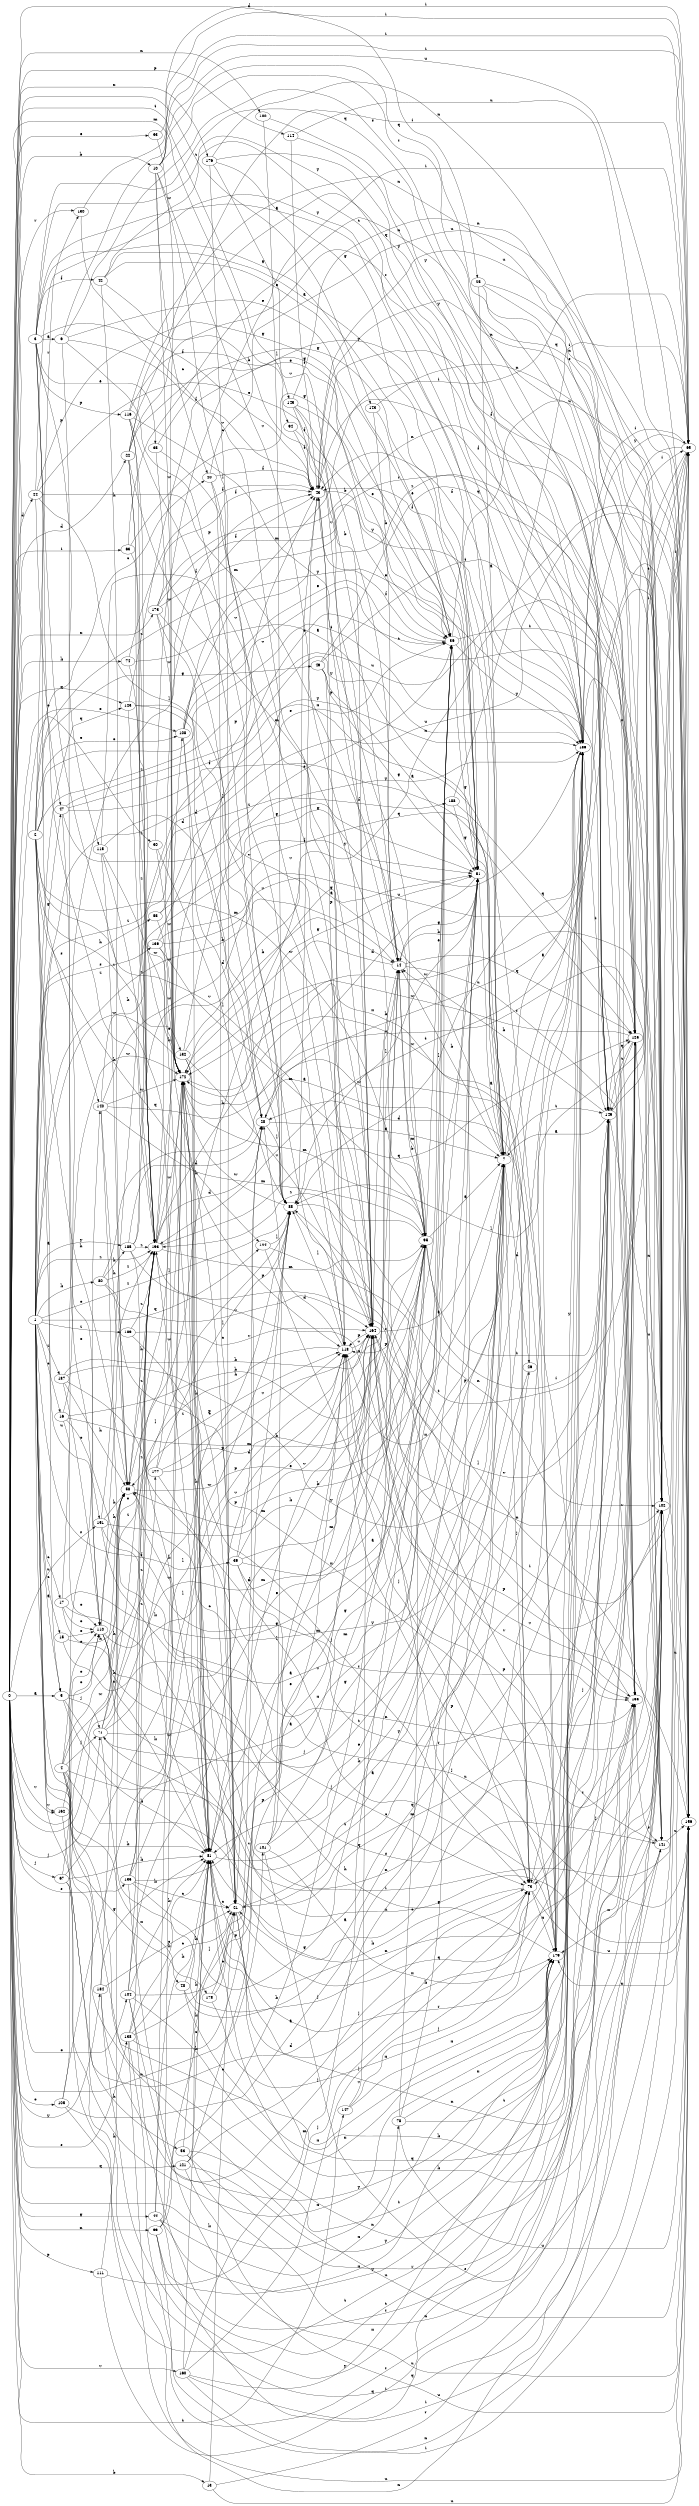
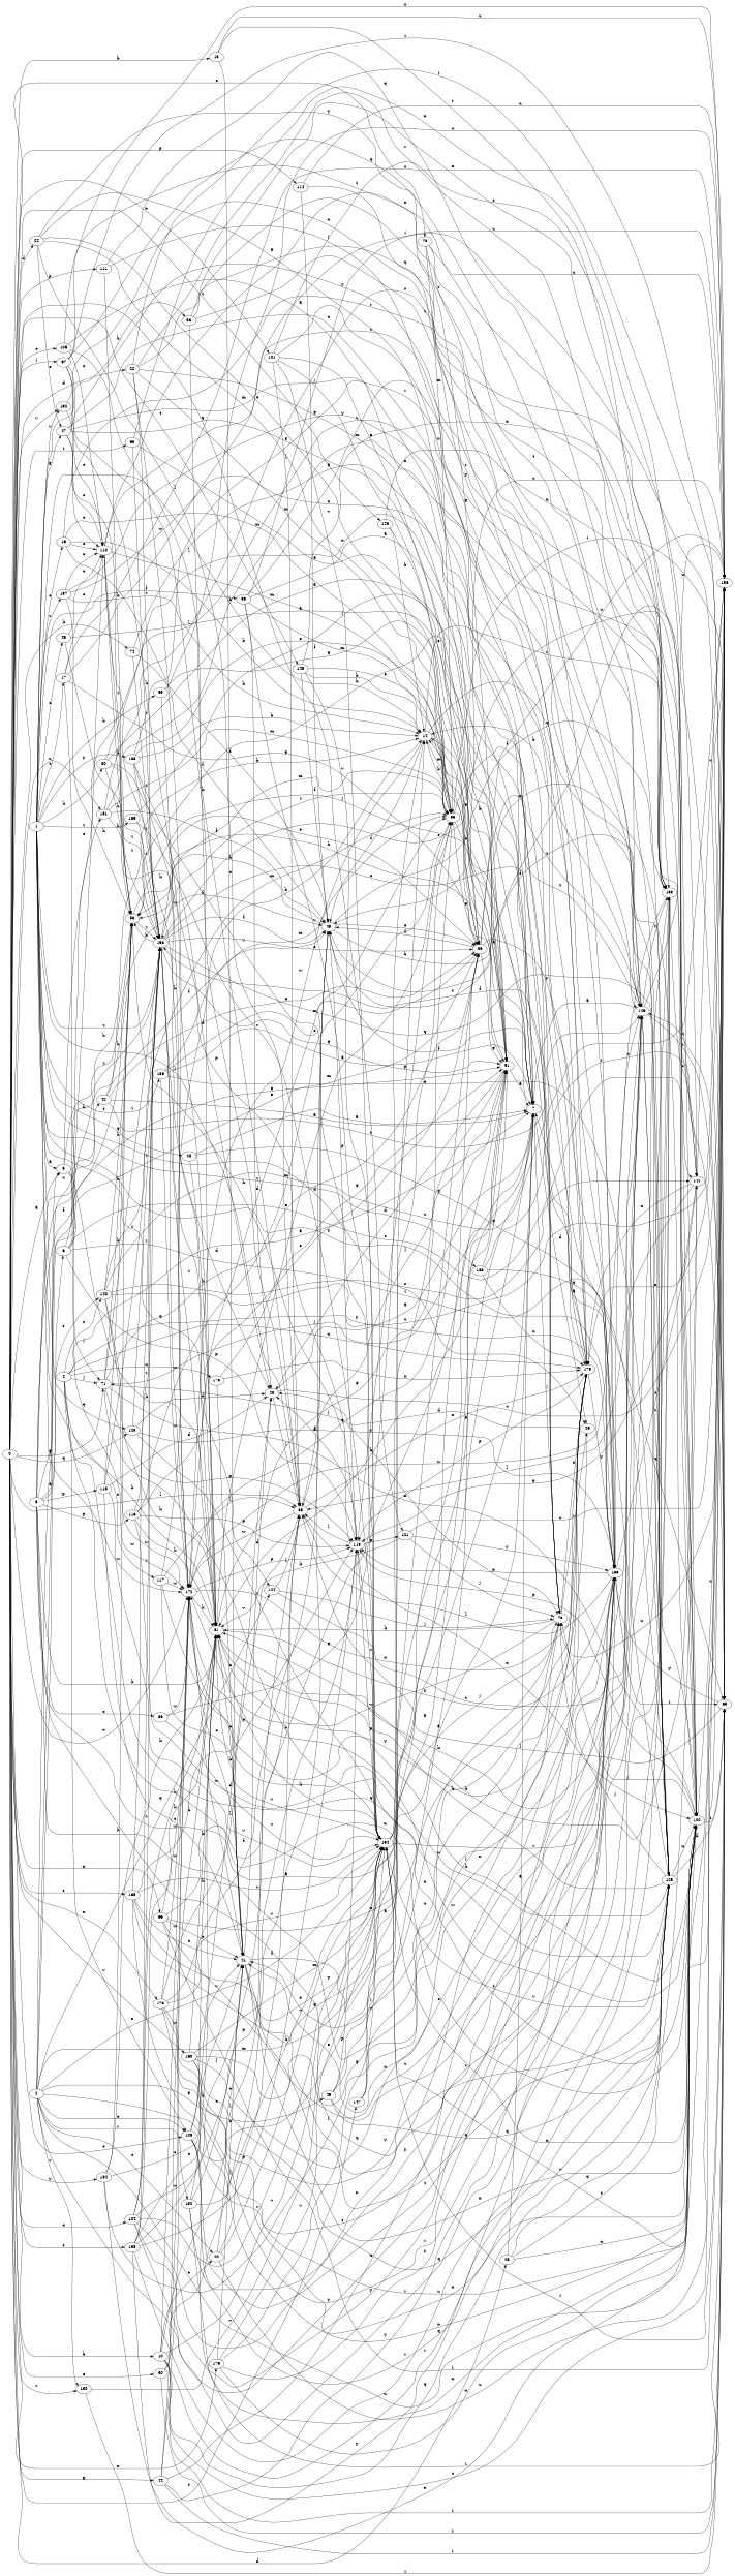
  strict digraph {
    rankdir=LR
    0
    5
    10
    13
    22
    24
    25
    30
-   33
    44
    63
    67
    71
    74
    78
    88
-   94
    99
-   100
    101
    104
    105
    108
    111
    114
    121
    123
    130
    135
    138
    143
    145
    147
    151
    160
    162
    172
    173
    176
    184
    81
    58
    149
    20
    156
    164
    125
    65
    133
    21
    193
    95
    51
    47
    186
    36
    7
    102
    141
    179
    110
    118
    73
    43
    14
    28
    1
-   15
+   15 [label=45]
    16
    17
    26
    39
    48
    53
    55
    80
    124
    139
    185
    187
    188
    189
    2
    49
    132
    3
    6
    35
    42
    115
    116
    140
    4
-   177
+   177 [label=117]
    178
    0 -> 5 [label=a]
    0 -> 10 [label=b]
    0 -> 13 [label=b]
    0 -> 22 [label=d]
    0 -> 24 [label=d]
    0 -> 25 [label=d]
    0 -> 30 [label=e]
-   0 -> 33 [label=e]
    0 -> 44 [label=g]
    0 -> 63 [label=i]
    0 -> 67 [label=j]
    0 -> 71 [label=j]
    0 -> 74 [label=k]
-   0 -> 78 [label=k]
+   0 -> 78 [label=c]
    0 -> 88 [label=l]
-   0 -> 94 [label=m]
    0 -> 99 [label=n]
-   0 -> 100 [label=n]
    0 -> 101 [label=n]
    0 -> 104 [label=o]
    0 -> 105 [label=o]
    0 -> 108 [label=o]
    0 -> 111 [label=p]
    0 -> 114 [label=p]
    0 -> 121 [label=q]
    0 -> 123 [label=q]
    0 -> 130 [label=r]
    0 -> 135 [label=s]
    0 -> 138 [label=s]
    0 -> 143 [label=t]
    0 -> 145 [label=t]
    0 -> 147 [label=t]
    0 -> 151 [label=u]
    0 -> 160 [label=v]
    0 -> 162 [label=v]
    0 -> 172 [label=w]
    0 -> 173 [label=x]
    0 -> 176 [label=x]
    0 -> 184 [label=y]
    5 -> 71 [label=j]
    5 -> 81 [label=k]
    5 -> 58 [label=h]
    5 -> 149 [label=t]
    10 -> 88 [label=l]
    10 -> 172 [label=w]
    10 -> 20 [label=c]
    10 -> 156 [label=u]
    10 -> 164 [label=v]
    10 -> 125 [label=q]
    10 -> 65 [label=i]
    10 -> 133 [label=r]
    13 -> 156 [label=u]
    13 -> 133 [label=r]
    13 -> 21 [label=c]
    22 -> 172 [label=w]
    22 -> 125 [label=q]
    22 -> 65 [label=i]
    22 -> 133 [label=r]
    22 -> 193 [label=z]
    22 -> 95 [label=m]
    22 -> 51 [label=g]
    24 -> 88 [label=l]
    24 -> 95 [label=m]
    24 -> 51 [label=g]
    24 -> 47 [label=o]
    24 -> 186 [label=y]
    24 -> 36 [label=e]
    25 -> 125 [label=q]
    25 -> 7 [label=a]
    25 -> 102 [label=n]
    25 -> 141 [label=s]
    30 -> 88 [label=l]
    30 -> 172 [label=w]
    30 -> 65 [label=i]
-   33 -> 172 [label=w]
-   33 -> 65 [label=i]
    44 -> 172 [label=w]
    44 -> 81 [label=k]
    44 -> 65 [label=i]
    44 -> 186 [label=y]
    44 -> 179 [label=x]
    63 -> 193 [label=z]
    63 -> 51 [label=g]
    63 -> 102 [label=n]
    67 -> 88 [label=l]
    67 -> 81 [label=k]
    67 -> 156 [label=u]
+   67 -> 125 [label=q]
    67 -> 65 [label=i]
    67 -> 110 [label=o]
    71 -> 58 [label=h]
    71 -> 164 [label=v]
    71 -> 193 [label=z]
    71 -> 36 [label=e]
    71 -> 102 [label=n]
    71 -> 118 [label=p]
    71 -> 73 [label=j]
    74 -> 193 [label=z]
    74 -> 7 [label=a]
    74 -> 43 [label=f]
    78 -> 149 [label=t]
    78 -> 156 [label=u]
    78 -> 95 [label=m]
    78 -> 51 [label=g]
-   78 -> 179 [label=x]
+   188 -> 179 [label=x]
    88 -> 172 [label=w]
    88 -> 102 [label=n]
    88 -> 179 [label=x]
    88 -> 43 [label=f]
-   94 -> 43 [label=f]
-   94 -> 14 [label=b]
    99 -> 172 [label=w]
    99 -> 149 [label=t]
    99 -> 65 [label=i]
    99 -> 21 [label=c]
    99 -> 179 [label=x]
    99 -> 14 [label=b]
-   100 -> 88 [label=l]
-   100 -> 186 [label=y]
    101 -> 88 [label=l]
    101 -> 164 [label=v]
    101 -> 95 [label=m]
    101 -> 36 [label=e]
    101 -> 141 [label=s]
    101 -> 179 [label=x]
    104 -> 81 [label=k]
    104 -> 164 [label=v]
    104 -> 133 [label=r]
    104 -> 193 [label=z]
    104 -> 186 [label=y]
    104 -> 179 [label=x]
    104 -> 118 [label=p]
    105 -> 88 [label=l]
    105 -> 149 [label=t]
    105 -> 7 [label=a]
    105 -> 110 [label=o]
    108 -> 81 [label=k]
    108 -> 149 [label=t]
-   108 -> 125 [label=z]
+   108 -> 125 [label=q]
    108 -> 65 [label=i]
    108 -> 36 [label=e]
    108 -> 28 [label=d]
    111 -> 58 [label=h]
    111 -> 125 [label=q]
    111 -> 73 [label=j]
    114 -> 156 [label=u]
    114 -> 186 [label=y]
    114 -> 43 [label=f]
    121 -> 81 [label=k]
    121 -> 156 [label=u]
    121 -> 186 [label=y]
-   121 -> 118 [label=p]
+   118 -> 121 [label=p]
    121 -> 73 [label=j]
    123 -> 164 [label=v]
    123 -> 193 [label=z]
    123 -> 186 [label=y]
    123 -> 28 [label=d]
    130 -> 164 [label=v]
    130 -> 65 [label=i]
    135 -> 156 [label=u]
    135 -> 164 [label=v]
    135 -> 21 [label=c]
    135 -> 193 [label=z]
    135 -> 51 [label=g]
    135 -> 36 [label=e]
    135 -> 118 [label=p]
    138 -> 88 [label=l]
    138 -> 81 [label=k]
    138 -> 133 [label=r]
    138 -> 21 [label=c]
    138 -> 193 [label=z]
    138 -> 102 [label=n]
    138 -> 118 [label=p]
    143 -> 36 [label=e]
    143 -> 102 [label=n]
    143 -> 14 [label=b]
    145 -> 164 [label=v]
    145 -> 36 [label=e]
    145 -> 102 [label=n]
    145 -> 43 [label=f]
    145 -> 14 [label=b]
    147 -> 164 [label=v]
    147 -> 179 [label=x]
    147 -> 73 [label=j]
    151 -> 58 [label=h]
    151 -> 95 [label=m]
    151 -> 102 [label=n]
    151 -> 141 [label=s]
    151 -> 43 [label=f]
    160 -> 81 [label=k]
    160 -> 125 [label=q]
    160 -> 95 [label=m]
    160 -> 102 [label=n]
    160 -> 179 [label=x]
    160 -> 73 [label=j]
    162 -> 179 [label=x]
    162 -> 110 [label=o]
    172 -> 81 [label=k]
    172 -> 21 [label=c]
    172 -> 95 [label=m]
    172 -> 51 [label=g]
    172 -> 179 [label=x]
    172 -> 118 [label=p]
    173 -> 88 [label=l]
    173 -> 172 [label=w]
    173 -> 164 [label=v]
    173 -> 133 [label=r]
    173 -> 186 [label=y]
    173 -> 102 [label=n]
    173 -> 43 [label=f]
    176 -> 164 [label=v]
    176 -> 21 [label=c]
    176 -> 51 [label=g]
    176 -> 186 [label=y]
    176 -> 102 [label=n]
    184 -> 81 [label=k]
    184 -> 58 [label=h]
    184 -> 21 [label=c]
    184 -> 186 [label=y]
    184 -> 73 [label=j]
    81 -> 21 [label=c]
    81 -> 193 [label=z]
    81 -> 95 [label=m]
    81 -> 51 [label=g]
    81 -> 186 [label=y]
    58 -> 193 [label=z]
    58 -> 36 [label=e]
    58 -> 73 [label=j]
-   149 -> 81 [label=q]
+   149 -> 81 [label=k]
    149 -> 156 [label=u]
    149 -> 125 [label=q]
    149 -> 65 [label=i]
    149 -> 133 [label=r]
    149 -> 7 [label=a]
    149 -> 14 [label=b]
    20 -> 156 [label=u]
    20 -> 164 [label=v]
    20 -> 21 [label=c]
    20 -> 43 [label=f]
    156 -> 164 [label=v]
    156 -> 179 [label=x]
    164 -> 81 [label=k]
    164 -> 65 [label=i]
    164 -> 133 [label=r]
    164 -> 7 [label=a]
    164 -> 102 [label=n]
    164 -> 118 [label=p]
    164 -> 73 [label=j]
    164 -> 14 [label=b]
    125 -> 172 [label=w]
    125 -> 81 [label=k]
    125 -> 149 [label=t]
    125 -> 164 [label=v]
-   125 -> 65 [label=i]
+   125 -> 65 [label=d]
    125 -> 102 [label=n]
    125 -> 73 [label=j]
    65 -> 88 [label=l]
    65 -> 149 [label=t]
    65 -> 193 [label=t]
    65 -> 186 [label=y]
    133 -> 172 [label=w]
    133 -> 141 [label=s]
    133 -> 43 [label=f]
    21 -> 172 [label=w]
+   21 -> 81 [label=k]
    21 -> 125 [label=q]
    21 -> 133 [label=r]
    21 -> 7 [label=a]
    21 -> 102 [label=n]
    21 -> 28 [label=d]
    193 -> 172 [label=w]
    193 -> 58 [label=h]
    193 -> 125 [label=q]
    193 -> 95 [label=m]
    193 -> 51 [label=g]
    193 -> 36 [label=e]
+   193 -> 141 [label=s]
    193 -> 179 [label=x]
    193 -> 43 [label=f]
    193 -> 28 [label=d]
    95 -> 149 [label=t]
    95 -> 65 [label=i]
    95 -> 193 [label=z]
    95 -> 36 [label=e]
    95 -> 7 [label=a]
    95 -> 118 [label=p]
    95 -> 14 [label=b]
    51 -> 88 [label=l]
    51 -> 7 [label=a]
    51 -> 14 [label=b]
    51 -> 28 [label=d]
+   47 -> 193 [label=z]
    47 -> 51 [label=g]
    47 -> 186 [label=y]
    47 -> 179 [label=x]
    47 -> 110 [label=o]
    47 -> 73 [label=j]
    186 -> 88 [label=l]
    186 -> 149 [label=t]
    186 -> 65 [label=i]
    186 -> 21 [label=c]
    186 -> 7 [label=a]
    186 -> 141 [label=s]
    186 -> 118 [label=p]
    186 -> 43 [label=f]
    36 -> 149 [label=t]
    36 -> 156 [label=u]
    36 -> 51 [label=g]
    36 -> 186 [label=y]
    36 -> 43 [label=f]
    7 -> 71 [label=j]
    7 -> 81 [label=k]
    7 -> 58 [label=h]
-   7 -> 149 [label=t]
    7 -> 73 [label=j]
    7 -> 43 [label=f]
    7 -> 14 [label=b]
    7 -> 26 [label=d]
    102 -> 172 [label=w]
    102 -> 81 [label=k]
    102 -> 156 [label=u]
    102 -> 65 [label=i]
    102 -> 118 [label=p]
    102 -> 73 [label=j]
    102 -> 43 [label=f]
    141 -> 88 [label=l]
    141 -> 81 [label=k]
    141 -> 156 [label=u]
    141 -> 179 [label=x]
    141 -> 118 [label=p]
    179 -> 58 [label=h]
    179 -> 186 [label=y]
    179 -> 118 [label=p]
    110 -> 81 [label=k]
    110 -> 58 [label=h]
    110 -> 149 [label=t]
    110 -> 193 [label=z]
    110 -> 95 [label=m]
    110 -> 102 [label=n]
    118 -> 88 [label=l]
    118 -> 58 [label=h]
    118 -> 164 [label=v]
    118 -> 28 [label=d]
    73 -> 172 [label=w]
    73 -> 81 [label=k]
    73 -> 156 [label=u]
-   73 -> 133 [label=r]
+   73 -> 26 [label=r]
    73 -> 179 [label=x]
    43 -> 58 [label=h]
    43 -> 156 [label=u]
    43 -> 36 [label=e]
    43 -> 102 [label=n]
    43 -> 118 [label=p]
    14 -> 172 [label=w]
    14 -> 125 [label=q]
    14 -> 133 [label=r]
    14 -> 95 [label=m]
    14 -> 51 [label=g]
    14 -> 43 [label=f]
    28 -> 88 [label=l]
    28 -> 156 [label=u]
    28 -> 7 [label=a]
    1 -> 5 [label=a]
    1 -> 88 [label=l]
    1 -> 123 [label=q]
    1 -> 162 [label=v]
    1 -> 172 [label=w]
    1 -> 81 [label=k]
    1 -> 193 [label=z]
    1 -> 47 [label=g]
    1 -> 186 [label=y]
    1 -> 14 [label=b]
    1 -> 15 [label=c]
    1 -> 16 [label=c]
    1 -> 17 [label=c]
    1 -> 26 [label=d]
    1 -> 39 [label=f]
    1 -> 48 [label=g]
    1 -> 53 [label=h]
    1 -> 55 [label=h]
    1 -> 80 [label=k]
    1 -> 124 [label=q]
    1 -> 139 [label=s]
    1 -> 185 [label=y]
    1 -> 187 [label=z]
    1 -> 188 [label=z]
    1 -> 189 [label=z]
    15 -> 7 [label=a]
    15 -> 110 [label=o]
    15 -> 118 [label=p]
    16 -> 133 [label=r]
    16 -> 95 [label=m]
    16 -> 110 [label=o]
    16 -> 43 [label=f]
    16 -> 14 [label=b]
    17 -> 172 [label=w]
    17 -> 156 [label=u]
    17 -> 65 [label=i]
    17 -> 51 [label=g]
    17 -> 110 [label=o]
    26 -> 21 [label=c]
    26 -> 28 [label=d]
    39 -> 156 [label=u]
    39 -> 164 [label=v]
    39 -> 133 [label=r]
    39 -> 95 [label=m]
    39 -> 7 [label=a]
    39 -> 28 [label=d]
    48 -> 81 [label=k]
    48 -> 125 [label=q]
    48 -> 7 [label=a]
    53 -> 81 [label=k]
    53 -> 149 [label=t]
    53 -> 133 [label=r]
    53 -> 102 [label=n]
    55 -> 172 [label=w]
    55 -> 156 [label=u]
    55 -> 51 [label=g]
-   80 -> 185 [label=h]
+   80 -> 58 [label=h]
    80 -> 164 [label=v]
    80 -> 193 [label=z]
    80 -> 7 [label=a]
    80 -> 179 [label=x]
    124 -> 88 [label=l]
    124 -> 149 [label=t]
    124 -> 73 [label=j]
    139 -> 172 [label=w]
    139 -> 125 [label=q]
    139 -> 95 [label=m]
    139 -> 36 [label=e]
    139 -> 7 [label=a]
    185 -> 81 [label=k]
    185 -> 133 [label=r]
    185 -> 193 [label=z]
    185 -> 36 [label=e]
    185 -> 14 [label=b]
    185 -> 28 [label=d]
    187 -> 58 [label=h]
    187 -> 186 [label=y]
    187 -> 179 [label=x]
    187 -> 110 [label=o]
    187 -> 14 [label=b]
    188 -> 125 [label=q]
    188 -> 65 [label=i]
    188 -> 51 [label=g]
    189 -> 164 [label=v]
    189 -> 193 [label=z]
    189 -> 73 [label=j]
    2 -> 5 [label=a]
    2 -> 108 [label=o]
    2 -> 130 [label=r]
    2 -> 151 [label=u]
    2 -> 58 [label=h]
    2 -> 149 [label=t]
    2 -> 20 [label=c]
    2 -> 156 [label=u]
    2 -> 164 [label=v]
    2 -> 95 [label=m]
    2 -> 186 [label=y]
    2 -> 124 [label=q]
    2 -> 49 [label=g]
    2 -> 132 [label=r]
    49 -> 149 [label=t]
    49 -> 125 [label=q]
    49 -> 51 [label=g]
    49 -> 7 [label=a]
    49 -> 118 [label=p]
    132 -> 81 [label=k]
-   132 -> 164 [label=v]
+   132 -> 164 [label=k]
    132 -> 21 [label=c]
    132 -> 186 [label=y]
    132 -> 102 [label=n]
    3 -> 81 [label=k]
    3 -> 125 [label=q]
    3 -> 193 [label=z]
    3 -> 51 [label=g]
    3 -> 186 [label=y]
    3 -> 7 [label=a]
    3 -> 43 [label=f]
    3 -> 6 [label=a]
    3 -> 35 [label=e]
    3 -> 42 [label=f]
    3 -> 115 [label=p]
    3 -> 116 [label=p]
    3 -> 140 [label=s]
    6 -> 65 [label=i]
    6 -> 36 [label=e]
    6 -> 141 [label=s]
    6 -> 110 [label=o]
    6 -> 118 [label=p]
    6 -> 43 [label=f]
    35 -> 172 [label=w]
    35 -> 164 [label=v]
    35 -> 51 [label=g]
    42 -> 58 [label=h]
    42 -> 149 [label=t]
    42 -> 36 [label=e]
    42 -> 7 [label=a]
    42 -> 14 [label=b]
    115 -> 58 [label=h]
    115 -> 164 [label=v]
    115 -> 21 [label=c]
    115 -> 193 [label=z]
    115 -> 28 [label=d]
    116 -> 81 [label=k]
    116 -> 193 [label=z]
    116 -> 95 [label=m]
    116 -> 36 [label=e]
    116 -> 102 [label=n]
    116 -> 118 [label=p]
    140 -> 172 [label=w]
    140 -> 81 [label=k]
    140 -> 58 [label=h]
    140 -> 156 [label=u]
    140 -> 95 [label=m]
    140 -> 186 [label=y]
    140 -> 141 [label=s]
    4 -> 71 [label=j]
    4 -> 108 [label=o]
    4 -> 156 [label=u]
    4 -> 125 [label=q]
    4 -> 7 [label=a]
    4 -> 102 [label=n]
    4 -> 179 [label=x]
    4 -> 140 [label=s]
    4 -> 177 [label=x]
    4 -> 178 [label=x]
    177 -> 88 [label=l]
    177 -> 172 [label=w]
    177 -> 164 [label=v]
    177 -> 186 [label=y]
    177 -> 14 [label=b]
    178 -> 21 [label=c]
    178 -> 51 [label=g]
    178 -> 179 [label=x]
  }
